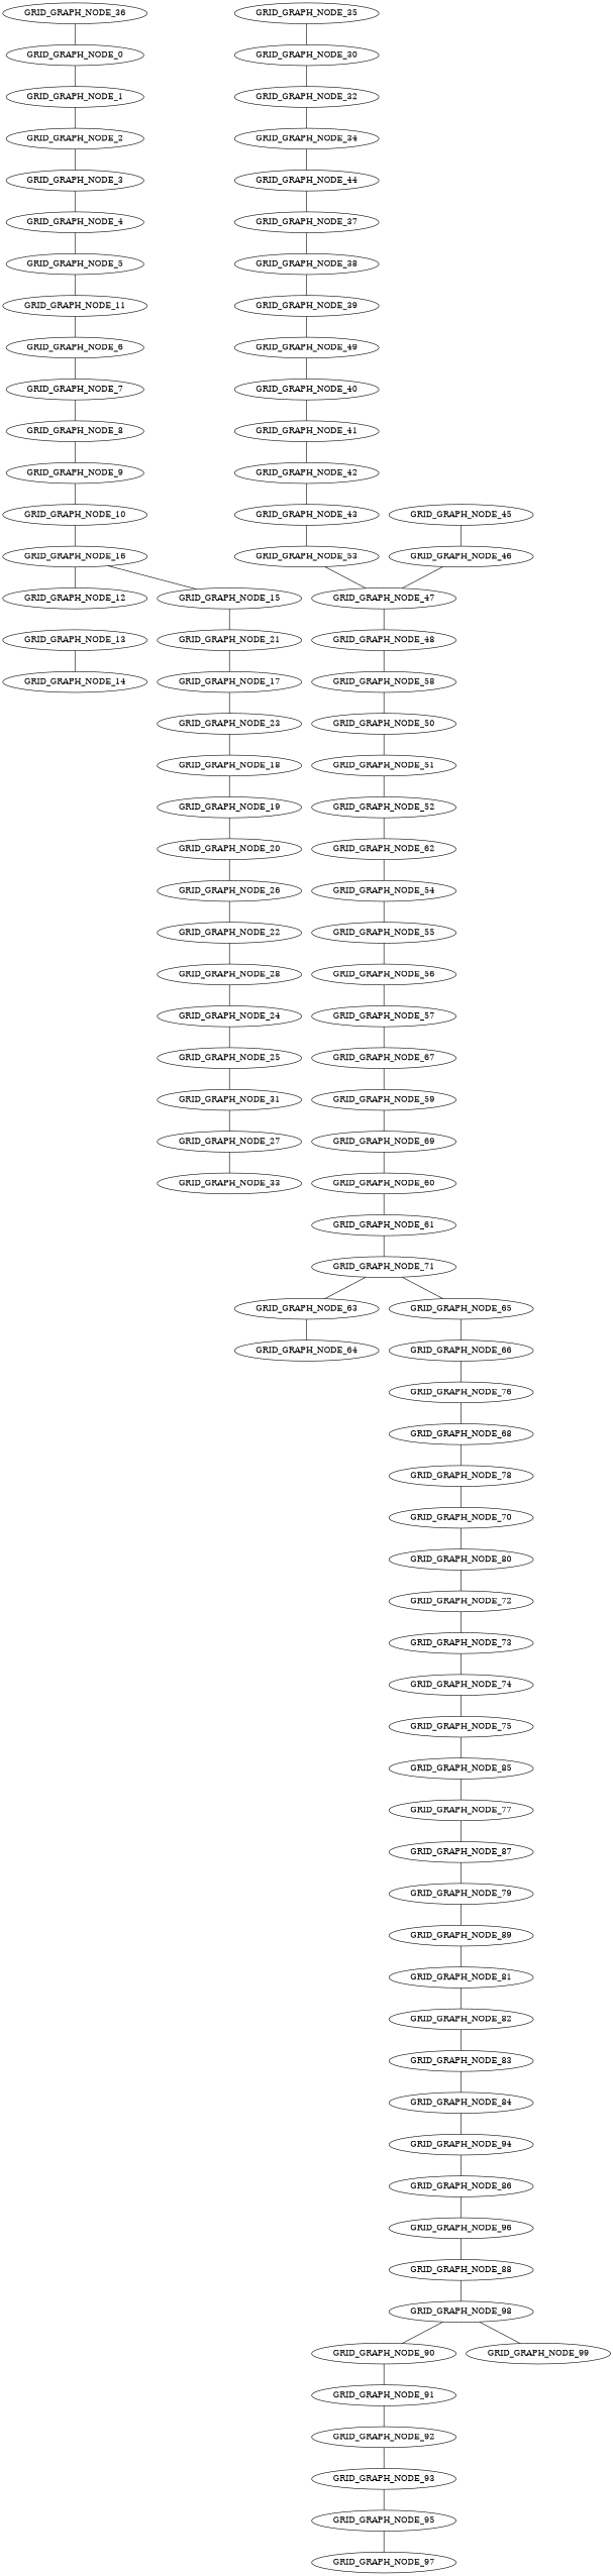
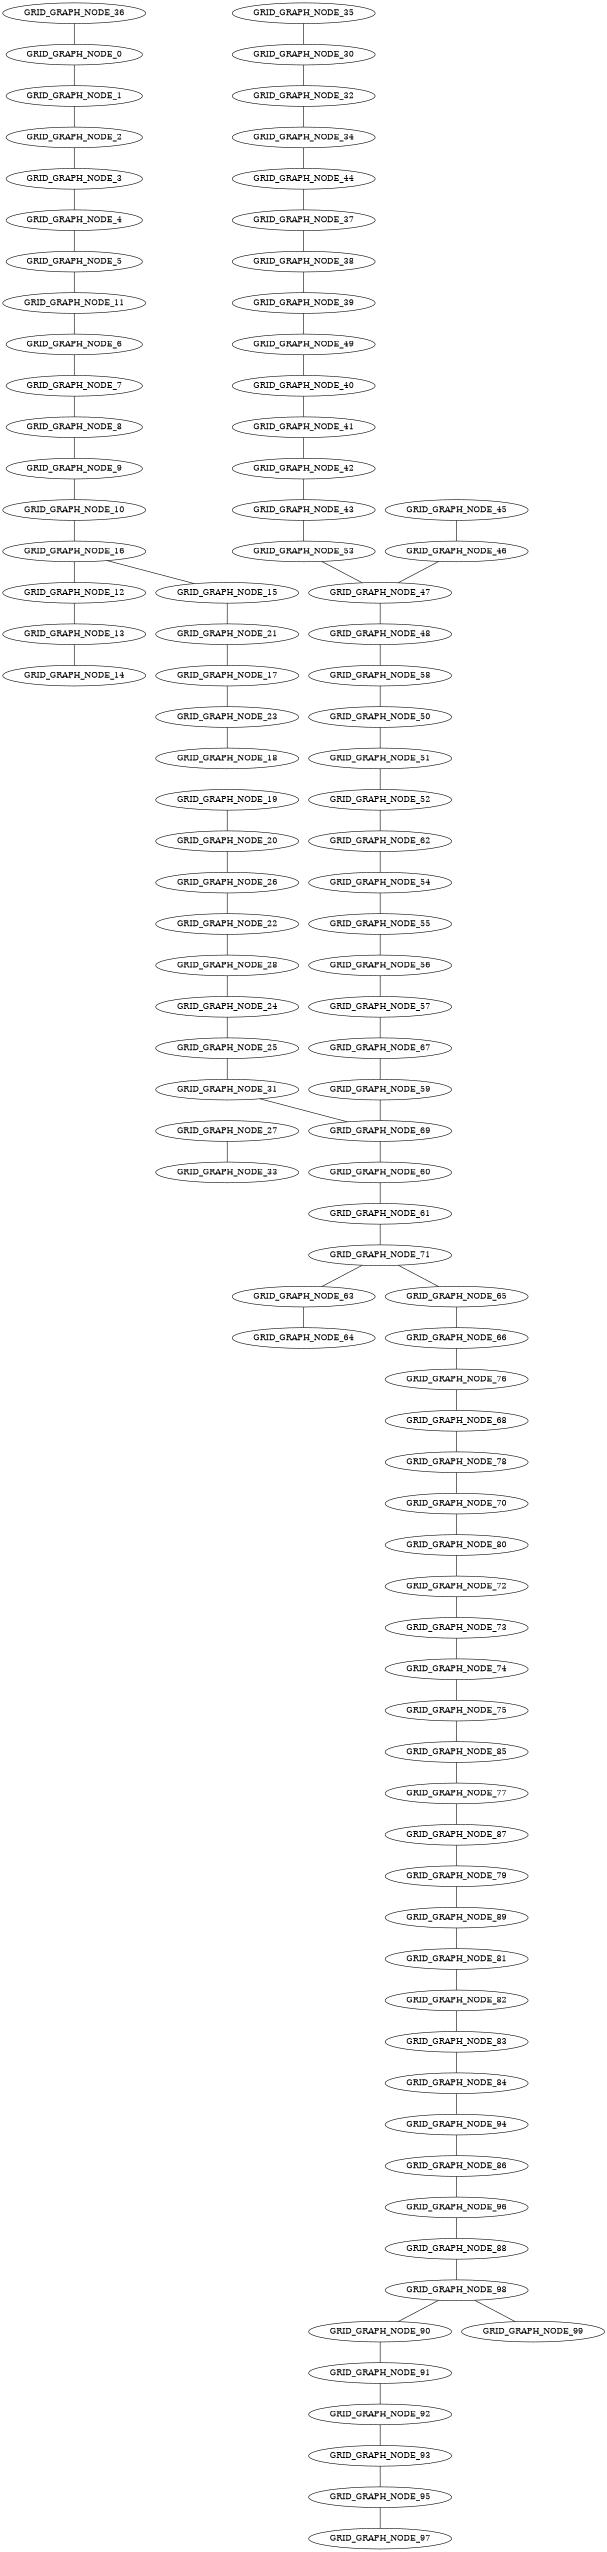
  graph {
    GRID_GRAPH_NODE_36
    GRID_GRAPH_NODE_0
    GRID_GRAPH_NODE_1
    GRID_GRAPH_NODE_2
    GRID_GRAPH_NODE_3
    GRID_GRAPH_NODE_4
    GRID_GRAPH_NODE_5
    GRID_GRAPH_NODE_11
    GRID_GRAPH_NODE_6
    GRID_GRAPH_NODE_7
    GRID_GRAPH_NODE_8
    GRID_GRAPH_NODE_9
    GRID_GRAPH_NODE_10
    GRID_GRAPH_NODE_16
    GRID_GRAPH_NODE_12
    GRID_GRAPH_NODE_15
    GRID_GRAPH_NODE_13
    GRID_GRAPH_NODE_14
    GRID_GRAPH_NODE_21
    GRID_GRAPH_NODE_17
    GRID_GRAPH_NODE_23
    GRID_GRAPH_NODE_18
    GRID_GRAPH_NODE_19
    GRID_GRAPH_NODE_20
    GRID_GRAPH_NODE_26
    GRID_GRAPH_NODE_22
    GRID_GRAPH_NODE_28
    GRID_GRAPH_NODE_24
    GRID_GRAPH_NODE_25
    GRID_GRAPH_NODE_31
    GRID_GRAPH_NODE_27
    GRID_GRAPH_NODE_33
    GRID_GRAPH_NODE_35
    GRID_GRAPH_NODE_30
    GRID_GRAPH_NODE_32
    GRID_GRAPH_NODE_34
    GRID_GRAPH_NODE_44
    GRID_GRAPH_NODE_37
    GRID_GRAPH_NODE_38
    GRID_GRAPH_NODE_39
    GRID_GRAPH_NODE_49
    GRID_GRAPH_NODE_40
    GRID_GRAPH_NODE_41
    GRID_GRAPH_NODE_42
    GRID_GRAPH_NODE_43
    GRID_GRAPH_NODE_53
    GRID_GRAPH_NODE_47
    GRID_GRAPH_NODE_45
    GRID_GRAPH_NODE_46
    GRID_GRAPH_NODE_48
    GRID_GRAPH_NODE_58
    GRID_GRAPH_NODE_50
    GRID_GRAPH_NODE_51
    GRID_GRAPH_NODE_52
    GRID_GRAPH_NODE_62
    GRID_GRAPH_NODE_54
    GRID_GRAPH_NODE_55
    GRID_GRAPH_NODE_56
    GRID_GRAPH_NODE_57
    GRID_GRAPH_NODE_67
    GRID_GRAPH_NODE_59
    GRID_GRAPH_NODE_69
    GRID_GRAPH_NODE_60
    GRID_GRAPH_NODE_61
    GRID_GRAPH_NODE_71
    GRID_GRAPH_NODE_63
    GRID_GRAPH_NODE_65
    GRID_GRAPH_NODE_64
    GRID_GRAPH_NODE_66
    GRID_GRAPH_NODE_76
    GRID_GRAPH_NODE_68
    GRID_GRAPH_NODE_78
    GRID_GRAPH_NODE_70
    GRID_GRAPH_NODE_80
    GRID_GRAPH_NODE_72
    GRID_GRAPH_NODE_73
    GRID_GRAPH_NODE_74
    GRID_GRAPH_NODE_75
    GRID_GRAPH_NODE_85
    GRID_GRAPH_NODE_77
    GRID_GRAPH_NODE_87
    GRID_GRAPH_NODE_79
    GRID_GRAPH_NODE_89
    GRID_GRAPH_NODE_81
    GRID_GRAPH_NODE_82
    GRID_GRAPH_NODE_83
    GRID_GRAPH_NODE_84
    GRID_GRAPH_NODE_94
    GRID_GRAPH_NODE_86
    GRID_GRAPH_NODE_96
    GRID_GRAPH_NODE_88
    GRID_GRAPH_NODE_98
    GRID_GRAPH_NODE_90
    GRID_GRAPH_NODE_99
    GRID_GRAPH_NODE_91
    GRID_GRAPH_NODE_92
    GRID_GRAPH_NODE_93
    GRID_GRAPH_NODE_95
    GRID_GRAPH_NODE_97
    GRID_GRAPH_NODE_36 -- GRID_GRAPH_NODE_0
    GRID_GRAPH_NODE_0 -- GRID_GRAPH_NODE_1
    GRID_GRAPH_NODE_1 -- GRID_GRAPH_NODE_2
    GRID_GRAPH_NODE_2 -- GRID_GRAPH_NODE_3
    GRID_GRAPH_NODE_3 -- GRID_GRAPH_NODE_4
    GRID_GRAPH_NODE_4 -- GRID_GRAPH_NODE_5
    GRID_GRAPH_NODE_5 -- GRID_GRAPH_NODE_11
    GRID_GRAPH_NODE_11 -- GRID_GRAPH_NODE_6
    GRID_GRAPH_NODE_6 -- GRID_GRAPH_NODE_7
    GRID_GRAPH_NODE_7 -- GRID_GRAPH_NODE_8
    GRID_GRAPH_NODE_8 -- GRID_GRAPH_NODE_9
    GRID_GRAPH_NODE_9 -- GRID_GRAPH_NODE_10
    GRID_GRAPH_NODE_10 -- GRID_GRAPH_NODE_16
    GRID_GRAPH_NODE_16 -- GRID_GRAPH_NODE_12
    GRID_GRAPH_NODE_16 -- GRID_GRAPH_NODE_15
+   GRID_GRAPH_NODE_12 -- GRID_GRAPH_NODE_13
    GRID_GRAPH_NODE_15 -- GRID_GRAPH_NODE_21
    GRID_GRAPH_NODE_13 -- GRID_GRAPH_NODE_14
    GRID_GRAPH_NODE_21 -- GRID_GRAPH_NODE_17
    GRID_GRAPH_NODE_17 -- GRID_GRAPH_NODE_23
    GRID_GRAPH_NODE_23 -- GRID_GRAPH_NODE_18
-   GRID_GRAPH_NODE_18 -- GRID_GRAPH_NODE_19
    GRID_GRAPH_NODE_19 -- GRID_GRAPH_NODE_20
    GRID_GRAPH_NODE_20 -- GRID_GRAPH_NODE_26
    GRID_GRAPH_NODE_26 -- GRID_GRAPH_NODE_22
    GRID_GRAPH_NODE_22 -- GRID_GRAPH_NODE_28
    GRID_GRAPH_NODE_28 -- GRID_GRAPH_NODE_24
    GRID_GRAPH_NODE_24 -- GRID_GRAPH_NODE_25
    GRID_GRAPH_NODE_25 -- GRID_GRAPH_NODE_31
-   GRID_GRAPH_NODE_31 -- GRID_GRAPH_NODE_27
+   GRID_GRAPH_NODE_31 -- GRID_GRAPH_NODE_69
    GRID_GRAPH_NODE_27 -- GRID_GRAPH_NODE_33
    GRID_GRAPH_NODE_35 -- GRID_GRAPH_NODE_30
    GRID_GRAPH_NODE_30 -- GRID_GRAPH_NODE_32
    GRID_GRAPH_NODE_32 -- GRID_GRAPH_NODE_34
    GRID_GRAPH_NODE_34 -- GRID_GRAPH_NODE_44
    GRID_GRAPH_NODE_44 -- GRID_GRAPH_NODE_37
    GRID_GRAPH_NODE_37 -- GRID_GRAPH_NODE_38
    GRID_GRAPH_NODE_38 -- GRID_GRAPH_NODE_39
    GRID_GRAPH_NODE_39 -- GRID_GRAPH_NODE_49
    GRID_GRAPH_NODE_49 -- GRID_GRAPH_NODE_40
    GRID_GRAPH_NODE_40 -- GRID_GRAPH_NODE_41
    GRID_GRAPH_NODE_41 -- GRID_GRAPH_NODE_42
    GRID_GRAPH_NODE_42 -- GRID_GRAPH_NODE_43
    GRID_GRAPH_NODE_43 -- GRID_GRAPH_NODE_53
    GRID_GRAPH_NODE_53 -- GRID_GRAPH_NODE_47
    GRID_GRAPH_NODE_47 -- GRID_GRAPH_NODE_48
    GRID_GRAPH_NODE_45 -- GRID_GRAPH_NODE_46
    GRID_GRAPH_NODE_46 -- GRID_GRAPH_NODE_47
    GRID_GRAPH_NODE_48 -- GRID_GRAPH_NODE_58
    GRID_GRAPH_NODE_58 -- GRID_GRAPH_NODE_50
    GRID_GRAPH_NODE_50 -- GRID_GRAPH_NODE_51
    GRID_GRAPH_NODE_51 -- GRID_GRAPH_NODE_52
    GRID_GRAPH_NODE_52 -- GRID_GRAPH_NODE_62
    GRID_GRAPH_NODE_62 -- GRID_GRAPH_NODE_54
    GRID_GRAPH_NODE_54 -- GRID_GRAPH_NODE_55
    GRID_GRAPH_NODE_55 -- GRID_GRAPH_NODE_56
    GRID_GRAPH_NODE_56 -- GRID_GRAPH_NODE_57
    GRID_GRAPH_NODE_57 -- GRID_GRAPH_NODE_67
    GRID_GRAPH_NODE_67 -- GRID_GRAPH_NODE_59
    GRID_GRAPH_NODE_59 -- GRID_GRAPH_NODE_69
    GRID_GRAPH_NODE_69 -- GRID_GRAPH_NODE_60
    GRID_GRAPH_NODE_60 -- GRID_GRAPH_NODE_61
    GRID_GRAPH_NODE_61 -- GRID_GRAPH_NODE_71
    GRID_GRAPH_NODE_71 -- GRID_GRAPH_NODE_63
    GRID_GRAPH_NODE_71 -- GRID_GRAPH_NODE_65
    GRID_GRAPH_NODE_63 -- GRID_GRAPH_NODE_64
    GRID_GRAPH_NODE_65 -- GRID_GRAPH_NODE_66
    GRID_GRAPH_NODE_66 -- GRID_GRAPH_NODE_76
    GRID_GRAPH_NODE_76 -- GRID_GRAPH_NODE_68
    GRID_GRAPH_NODE_68 -- GRID_GRAPH_NODE_78
    GRID_GRAPH_NODE_78 -- GRID_GRAPH_NODE_70
    GRID_GRAPH_NODE_70 -- GRID_GRAPH_NODE_80
    GRID_GRAPH_NODE_80 -- GRID_GRAPH_NODE_72
    GRID_GRAPH_NODE_72 -- GRID_GRAPH_NODE_73
    GRID_GRAPH_NODE_73 -- GRID_GRAPH_NODE_74
    GRID_GRAPH_NODE_74 -- GRID_GRAPH_NODE_75
    GRID_GRAPH_NODE_75 -- GRID_GRAPH_NODE_85
    GRID_GRAPH_NODE_85 -- GRID_GRAPH_NODE_77
    GRID_GRAPH_NODE_77 -- GRID_GRAPH_NODE_87
    GRID_GRAPH_NODE_87 -- GRID_GRAPH_NODE_79
    GRID_GRAPH_NODE_79 -- GRID_GRAPH_NODE_89
    GRID_GRAPH_NODE_89 -- GRID_GRAPH_NODE_81
    GRID_GRAPH_NODE_81 -- GRID_GRAPH_NODE_82
    GRID_GRAPH_NODE_82 -- GRID_GRAPH_NODE_83
    GRID_GRAPH_NODE_83 -- GRID_GRAPH_NODE_84
    GRID_GRAPH_NODE_84 -- GRID_GRAPH_NODE_94
    GRID_GRAPH_NODE_94 -- GRID_GRAPH_NODE_86
    GRID_GRAPH_NODE_86 -- GRID_GRAPH_NODE_96
    GRID_GRAPH_NODE_96 -- GRID_GRAPH_NODE_88
    GRID_GRAPH_NODE_88 -- GRID_GRAPH_NODE_98
    GRID_GRAPH_NODE_98 -- GRID_GRAPH_NODE_90
    GRID_GRAPH_NODE_98 -- GRID_GRAPH_NODE_99
    GRID_GRAPH_NODE_90 -- GRID_GRAPH_NODE_91
    GRID_GRAPH_NODE_91 -- GRID_GRAPH_NODE_92
    GRID_GRAPH_NODE_92 -- GRID_GRAPH_NODE_93
    GRID_GRAPH_NODE_93 -- GRID_GRAPH_NODE_95
    GRID_GRAPH_NODE_95 -- GRID_GRAPH_NODE_97
  }
